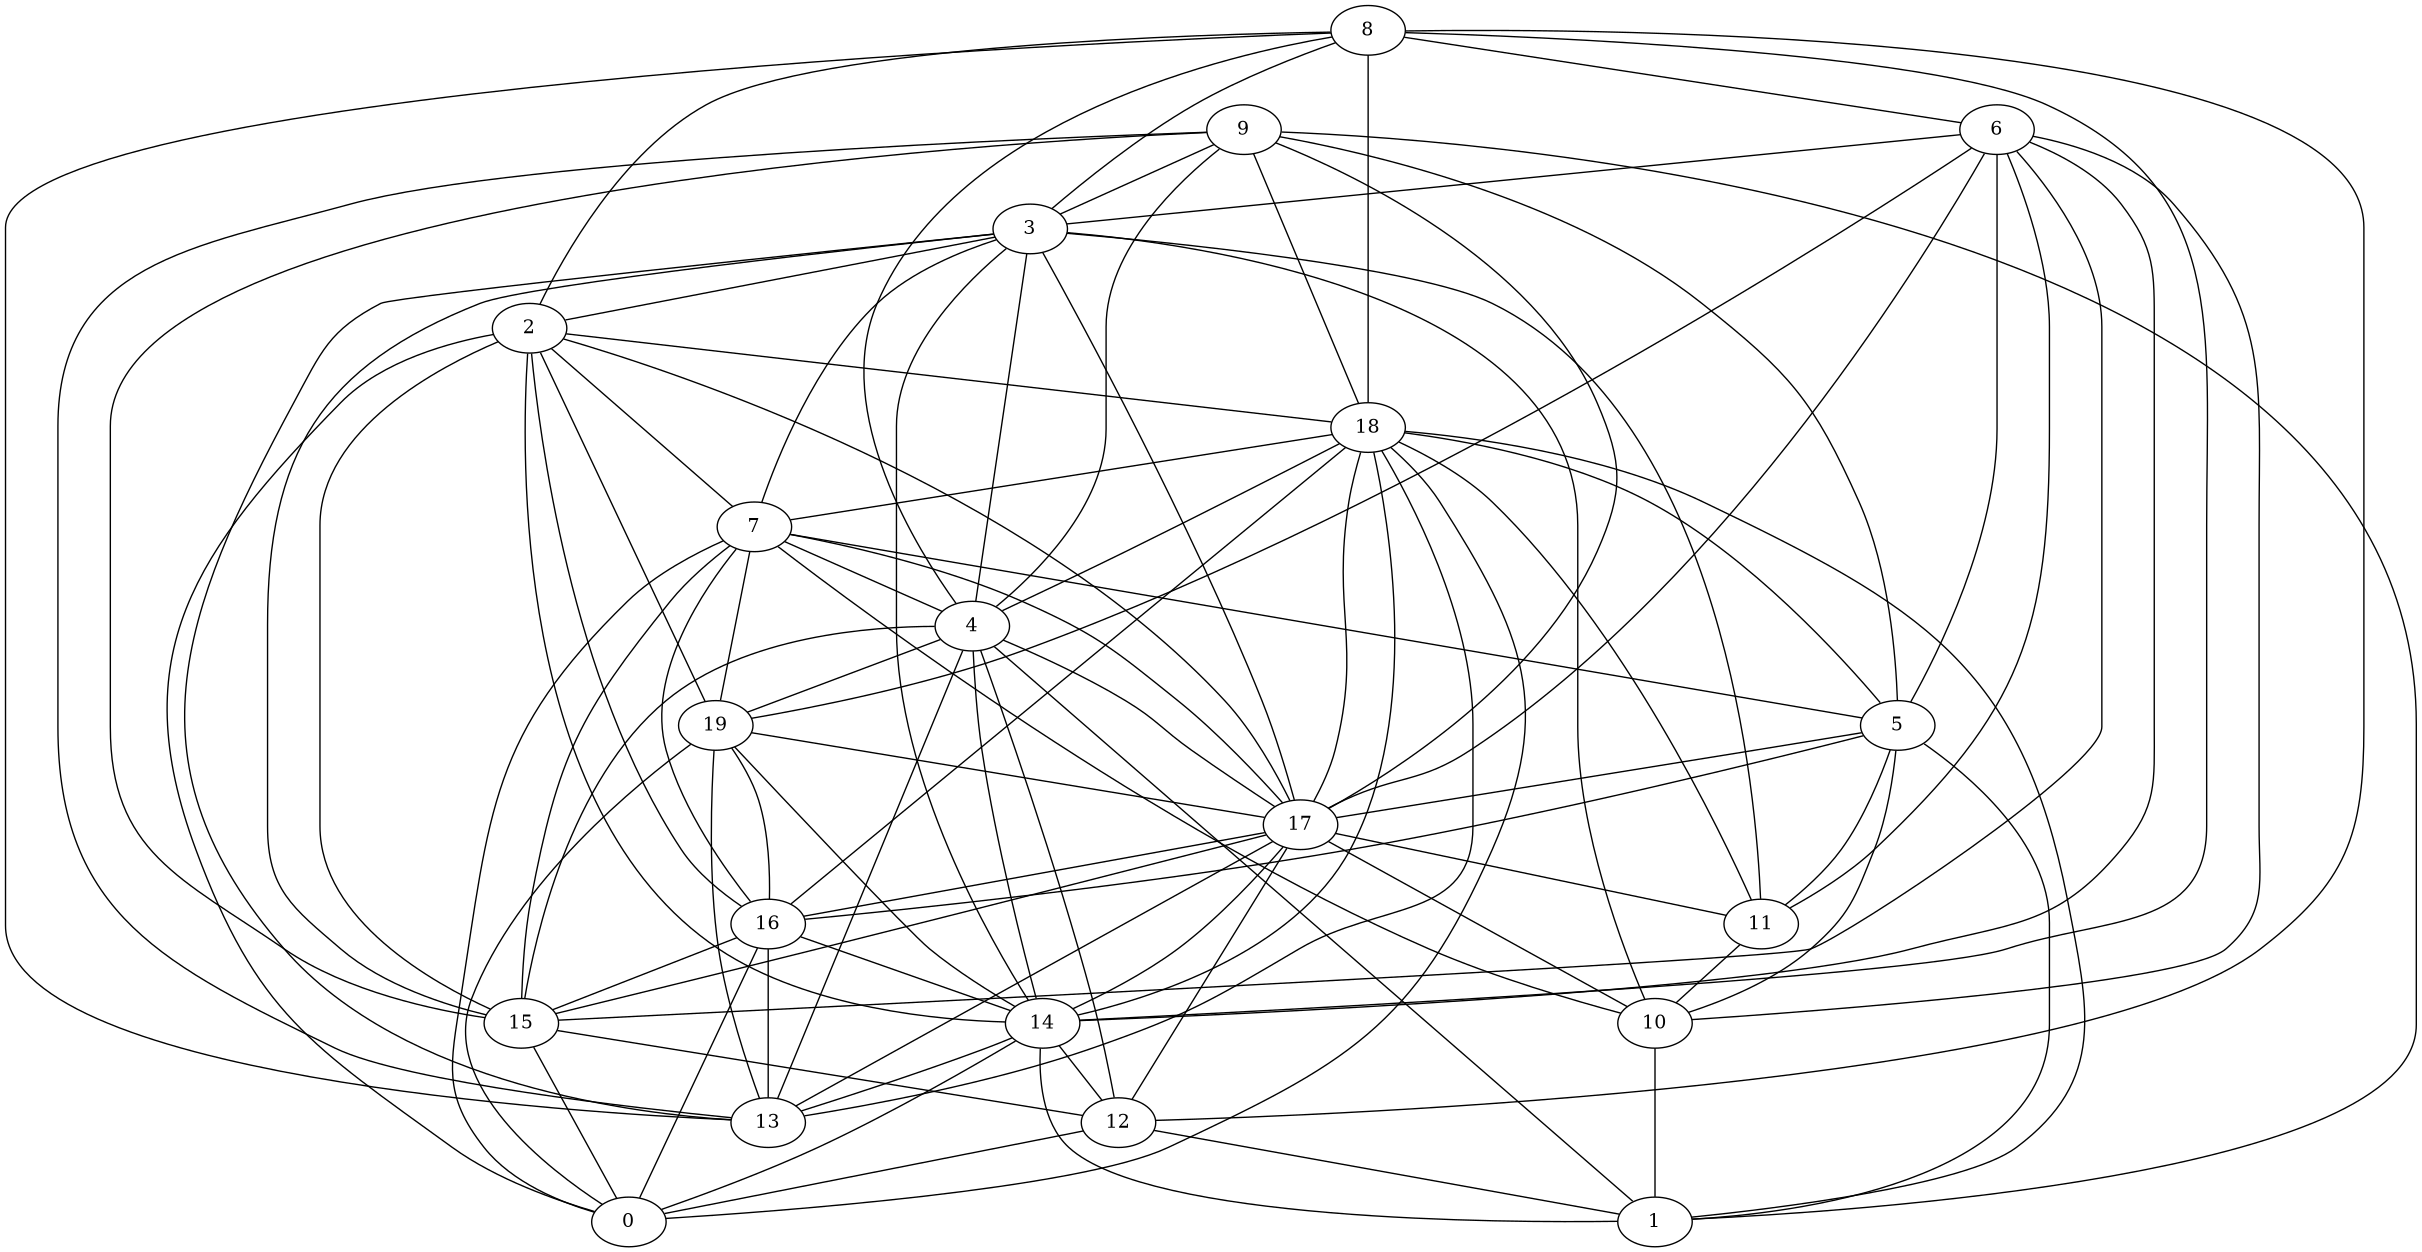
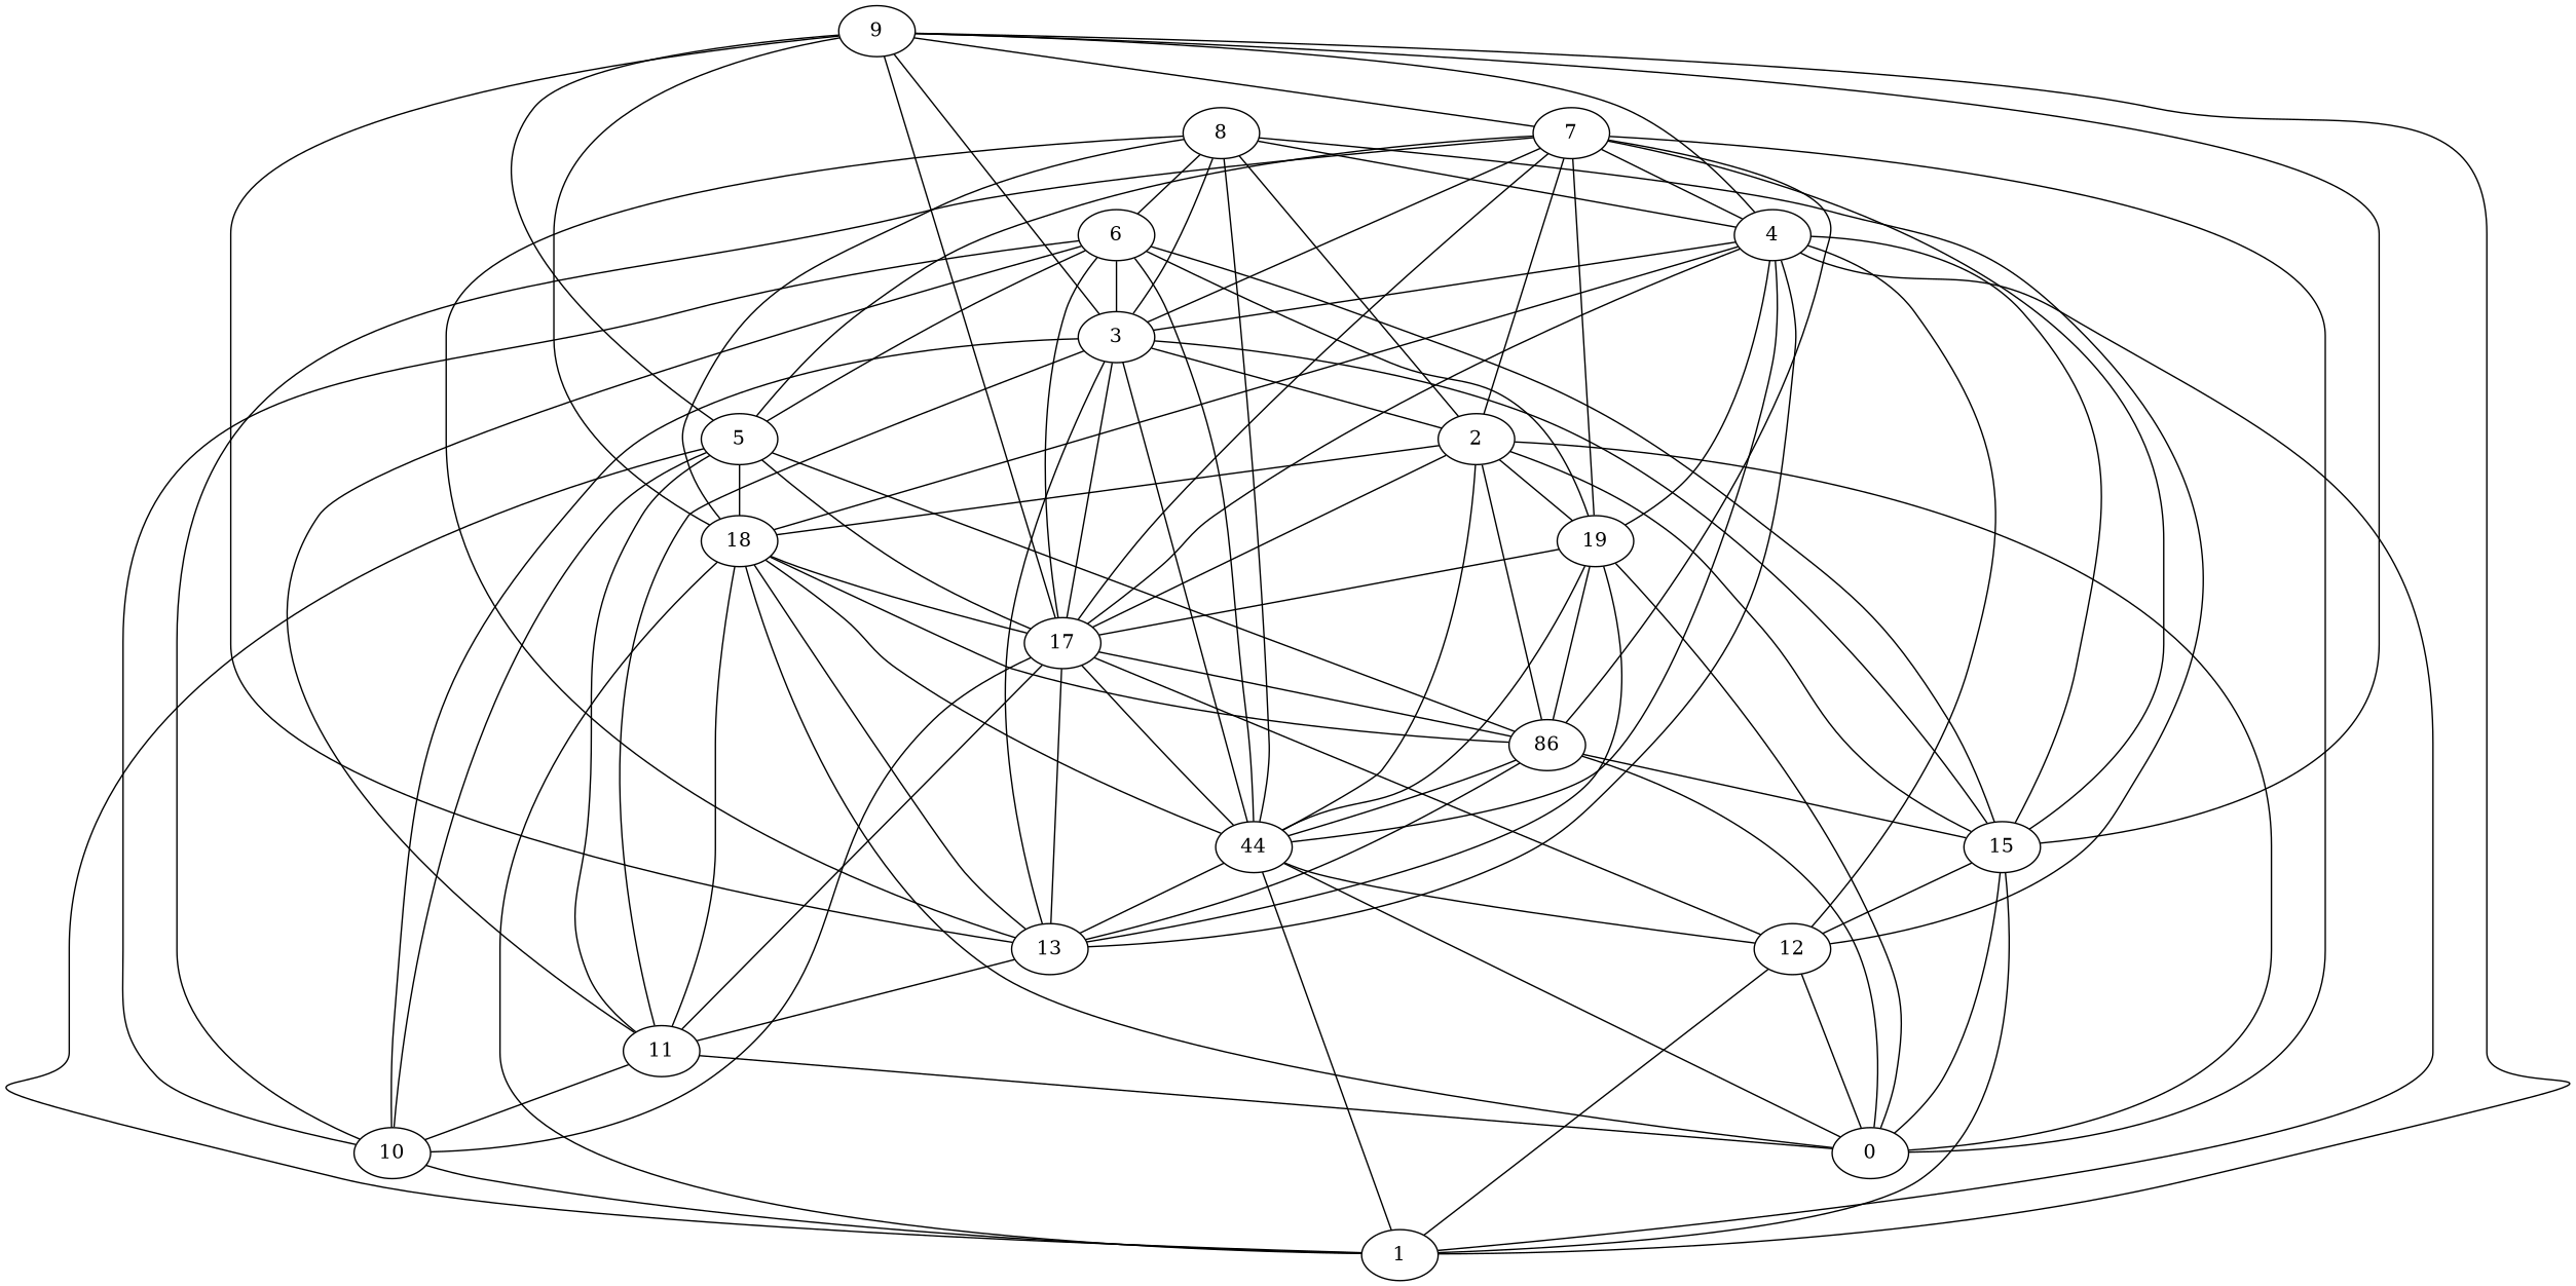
  digraph {
    edge [color=black dir=none]
    8
    12
    3
    18
    4
-   14
+   14 [label=44]
    13
    2
    6
    0
    1
    11
    10
    15
    17
-   16
+   16 [label=86]
    19
    5
    9
    7
    subgraph sub_1 {
      8
      12
      3
      18
      4
      14
      13
      2
      6
      0
      1
      11
      10
      15
      17
      16
      19
      5
      9
      7
    }
    8 -> 12
    8 -> 3
    8 -> 18
    8 -> 4
    8 -> 14
    8 -> 13
    8 -> 2
    8 -> 6
    12 -> 0
    12 -> 1
    3 -> 14
    3 -> 13
    3 -> 2
    3 -> 11
    3 -> 10
    3 -> 15
    3 -> 17
    18 -> 14
    18 -> 13
    18 -> 0
    18 -> 1
    18 -> 11
    18 -> 17
    18 -> 16
    4 -> 12
    4 -> 3
    4 -> 18
    4 -> 14
    4 -> 13
    4 -> 1
    4 -> 15
    4 -> 17
    4 -> 19
    14 -> 12
    14 -> 13
    14 -> 0
    14 -> 1
+   13 -> 11
    2 -> 18
    2 -> 14
    2 -> 0
    2 -> 15
    2 -> 17
    2 -> 16
    2 -> 19
    6 -> 3
    6 -> 14
    6 -> 11
    6 -> 10
    6 -> 15
    6 -> 17
    6 -> 19
    6 -> 5
+   11 -> 0
    11 -> 10
    10 -> 1
    15 -> 12
    15 -> 0
-   15 -> 17
+   15 -> 1
    17 -> 12
    17 -> 14
    17 -> 13
    17 -> 11
    17 -> 10
    17 -> 16
    16 -> 14
    16 -> 13
    16 -> 0
    16 -> 15
    19 -> 14
    19 -> 13
    19 -> 0
    19 -> 17
    19 -> 16
    5 -> 18
    5 -> 1
    5 -> 11
    5 -> 10
    5 -> 17
    5 -> 16
    9 -> 3
    9 -> 18
    9 -> 4
    9 -> 13
    9 -> 1
    9 -> 15
    9 -> 17
    9 -> 5
-   18 -> 7
+   9 -> 7
    7 -> 3
    7 -> 4
    7 -> 2
    7 -> 0
    7 -> 10
    7 -> 15
    7 -> 17
    7 -> 16
    7 -> 19
    7 -> 5
  }
